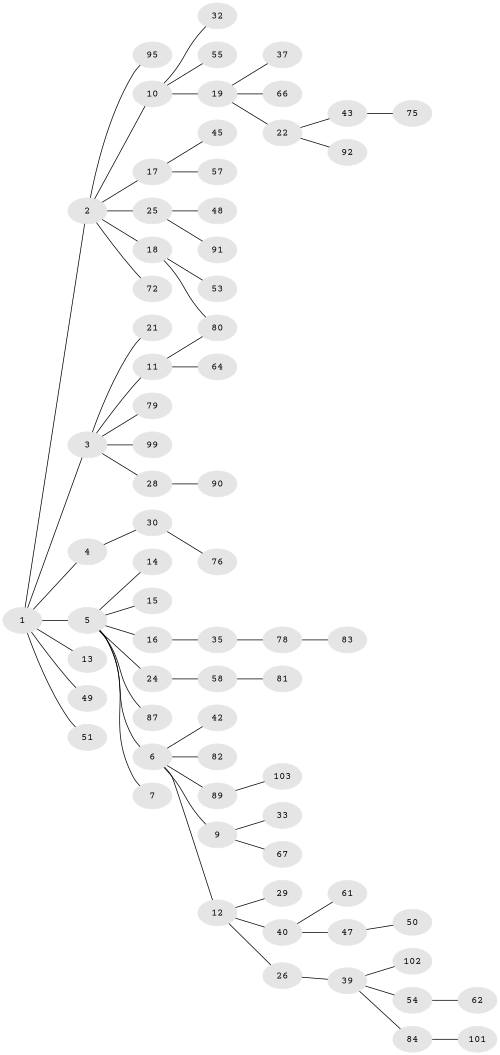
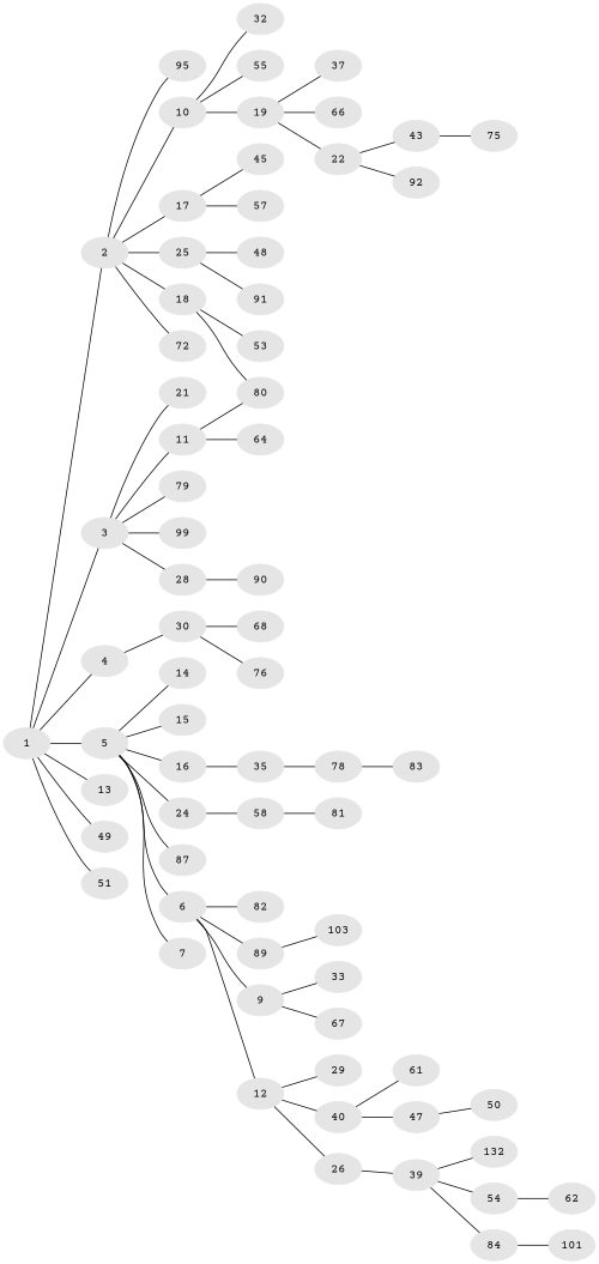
  graph {
    fontname="Courier Prime"
    rankdir=LR
    node [color=gray90 fontname="Courier Prime" style=filled]
    edge [fontname="Courier Prime"]
    1 [super="+71"]
    2 [super="+8"]
    3 [super="+73"]
    4
    5 [super="+27"]
    13
    n7 [label=49]
    51
    10 [super="+38"]
    17 [super="+60"]
    18 [super="+85"]
    25 [super="+77"]
    72
    95
    11 [super="+86"]
    21
    28 [super="+59"]
    79 [super="+97"]
    99 [super="+100"]
    30 [super="+46"]
    6 [super="+20"]
    7 [super="+65"]
    14 [super="+69"]
    15
    16
    24 [super="+36"]
    87
    19
    32
    55
    45
    57
    80 [super="+105"]
    53 [super="+104"]
    48
    91
    64
    90
+   68
    76
    9 [super="+41"]
    12 [super="+23"]
-   42 [super="+78"]
    82
    89 [super="+107"]
    35
    58
    33 [super="+63"]
    67 [super="+93"]
    26 [super="+31"]
    29
    40 [super="+49"]
    103
    22 [super="+34"]
    37
    66 [super="+88"]
    39 [super="+52"]
    47
    61
    n60 [label=78]
    43 [super="+56"]
    92
    75 [super="+106"]
    81 [super="+98"]
    54 [super="+74"]
    84 [super="+96"]
-   102
+   102 [label=132]
    83 [super="+94"]
    62
    101
    50
    1 -- 2
    1 -- 3
    1 -- 4
    1 -- 5
    1 -- 13
    1 -- n7
    1 -- 51
    2 -- 10
    2 -- 17
    2 -- 18
    2 -- 25
    2 -- 72
    2 -- 95
    3 -- 11
    3 -- 21
    3 -- 28
    3 -- 79
    3 -- 99 [weight=2]
    4 -- 30
    5 -- 6
    5 -- 7
    5 -- 14
    5 -- 15
    5 -- 16
    5 -- 24
    5 -- 87
    10 -- 19
    10 -- 32
    10 -- 55
    17 -- 45
    17 -- 57
    18 -- 80
    18 -- 53
    25 -- 48
    25 -- 91
    11 -- 80
    11 -- 64
    28 -- 90
+   30 -- 68
    30 -- 76
    6 -- 9
    6 -- 12
-   6 -- 42
    6 -- 82
    6 -- 89
    16 -- 35
    24 -- 58
    19 -- 22
    19 -- 37
    19 -- 66
    9 -- 33
    9 -- 67
    12 -- 26
    12 -- 29
    12 -- 40
    89 -- 103
    35 -- n60
    58 -- 81
    26 -- 39
    40 -- 47
    40 -- 61
    22 -- 43
    22 -- 92
    39 -- 54
    39 -- 84
    39 -- 102
    47 -- 50
    n60 -- 83
    43 -- 75
    54 -- 62
    84 -- 101
  }
